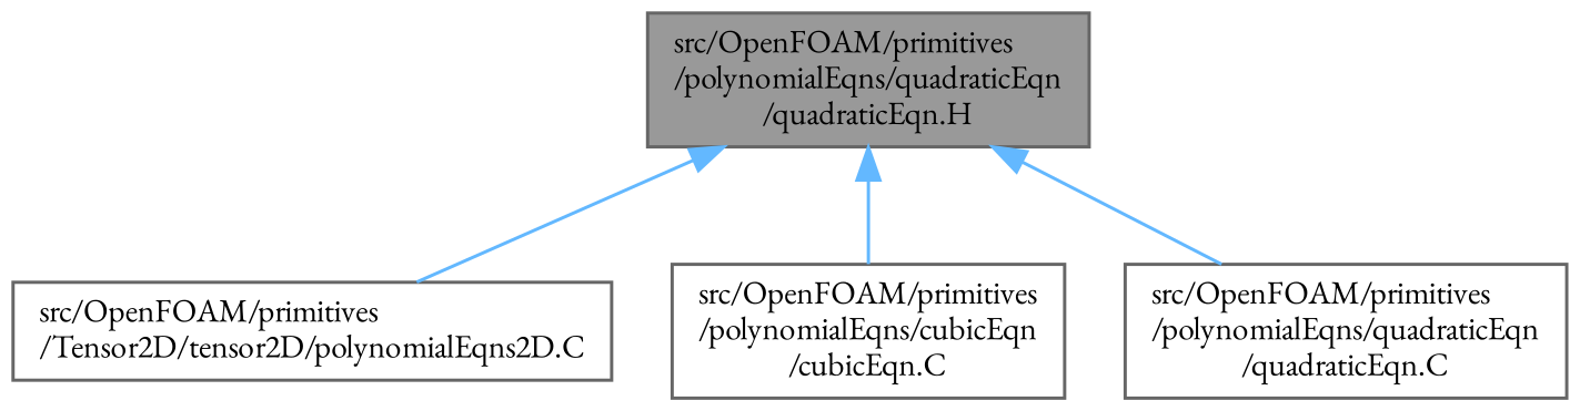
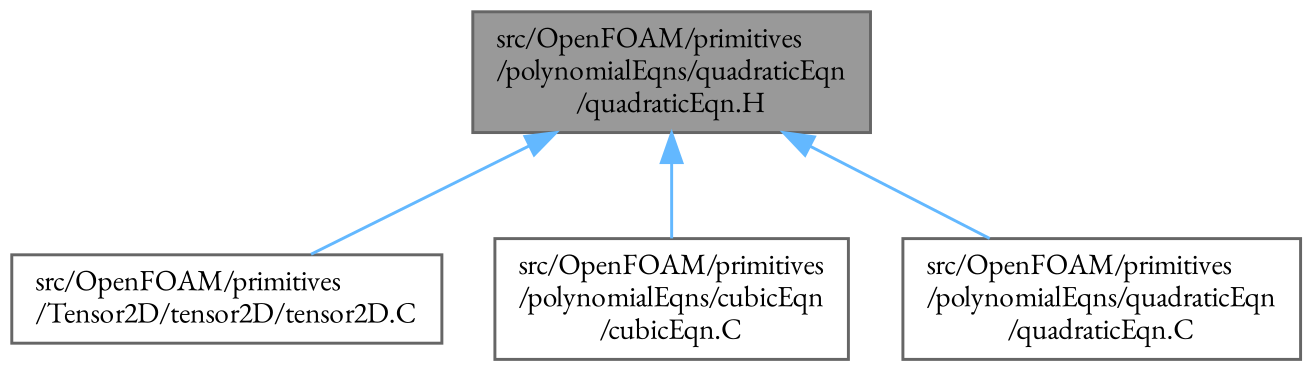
  digraph {
    fontname="EB Garamond"
    node [color=grey40 fillcolor=white fontname="EB Garamond" fontsize=10 shape=box style=filled]
    edge [color=steelblue1 dir=back fontname="EB Garamond" fontsize=10 labelfontname=Helvetica labelfontsize=10 style=solid]
    n1 [color=gray40 fillcolor=grey60 fontcolor=black height=0.2 label="src/OpenFOAM/primitives\l/polynomialEqns/quadraticEqn\l/quadraticEqn.H" width=0.4]
-   n2 [height=0.2 label="src/OpenFOAM/primitives\l/Tensor2D/tensor2D/polynomialEqns2D.C" width=0.4]
+   n2 [height=0.2 label="src/OpenFOAM/primitives\l/Tensor2D/tensor2D/tensor2D.C" width=0.4]
    n3 [height=0.2 label="src/OpenFOAM/primitives\l/polynomialEqns/cubicEqn\l/cubicEqn.C" width=0.4]
    n4 [height=0.2 label="src/OpenFOAM/primitives\l/polynomialEqns/quadraticEqn\l/quadraticEqn.C" width=0.4]
    n1 -> n2
    n1 -> n3
    n1 -> n4
  }
